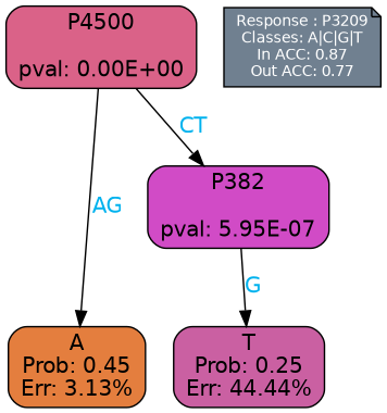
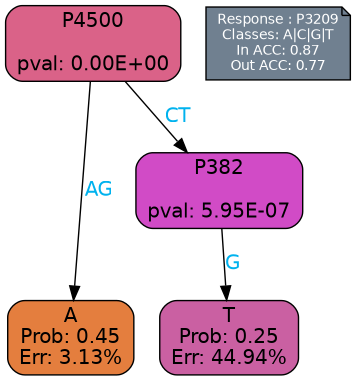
  digraph {
    ranksep=equally
    splines=polylines
    node [color=black fontname=helvetica shape=box style="filled, rounded"]
    edge [fontcolor=deepskyblue2 fontname=helvetica]
    n1 [fillcolor="#e47e3e" label="A\nProb: 0.45\nErr: 3.13%"]
-   n2 [fillcolor="#ca60a2" label="T\nProb: 0.25\nErr: 44.44%"]
+   n2 [fillcolor="#ca60a2" label="T\nProb: 0.25\nErr: 44.94%"]
    n3 [align=left fillcolor=slategray fontcolor=white fontsize=10 label="Response : P3209\nClasses: A|C|G|T\nIn ACC: 0.87\nOut ACC: 0.77\n" shape=note style=filled]
    n4 [fillcolor="#da6288" label="P4500\n\npval: 0.00E+00"]
    n5 [fillcolor="#d14bc6" label="P382\n\npval: 5.95E-07"]
    subgraph sub_1 {
      rank=same
      n1
      n2
    }
    subgraph sub_2 {
      rank=same
      n3
      n4
    }
    n4 -> n1 [label=AG]
    n4 -> n5 [label=CT]
    n5 -> n2 [label=G]
  }
